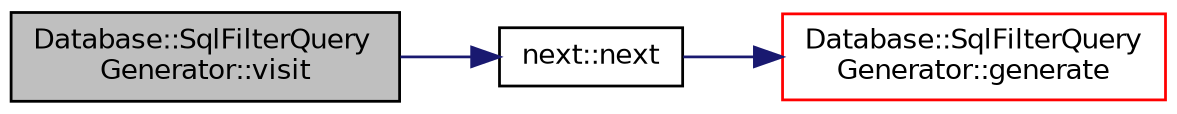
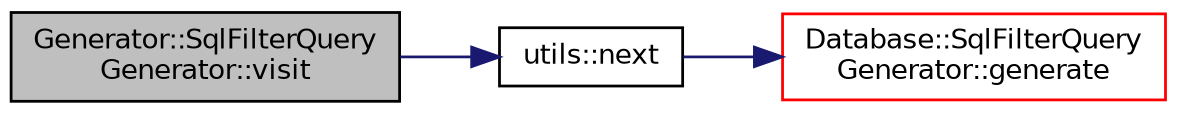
  digraph {
    rankdir=LR
    node [color=black fillcolor=white fontname=Helvetica fontsize=10 shape=record style=filled]
    edge [color=midnightblue fontname=Helvetica fontsize=10 labelfontname=Helvetica labelfontsize=10 style=solid]
-   n1 [fillcolor=grey75 fontcolor=black height=0.2 label="Database::SqlFilterQuery\lGenerator::visit" width=0.4]
-   n2 [height=0.2 label="next::next" width=0.4]
+   n1 [fillcolor=grey75 fontcolor=black height=0.2 label="Generator::SqlFilterQuery\lGenerator::visit" width=0.4]
+   n2 [height=0.2 label="utils::next" width=0.4]
    n3 [color=red height=0.2 label="Database::SqlFilterQuery\lGenerator::generate" width=0.4]
    n1 -> n2
    n2 -> n3
  }
